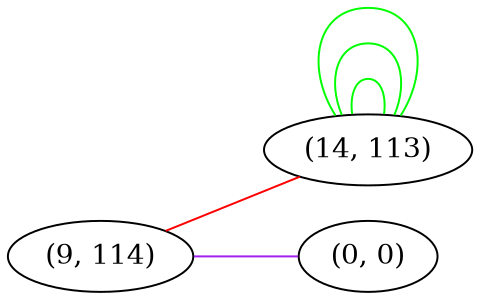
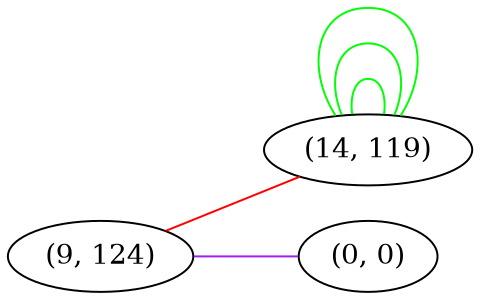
  graph {
    rankdir=LR
    edge [color=green weight=2]
-   "(9, 114)"
-   "(14, 113)"
+   "(9, 114)" [label="(9, 124)"]
+   "(14, 113)" [label="(14, 119)"]
    "(0, 0)"
    "(9, 114)" -- "(14, 113)" [color=red weight=1]
    "(9, 114)" -- "(0, 0)" [color=purple weight=4]
    "(14, 113)" -- "(14, 113)"
    "(14, 113)" -- "(14, 113)"
    "(14, 113)" -- "(14, 113)"
  }
